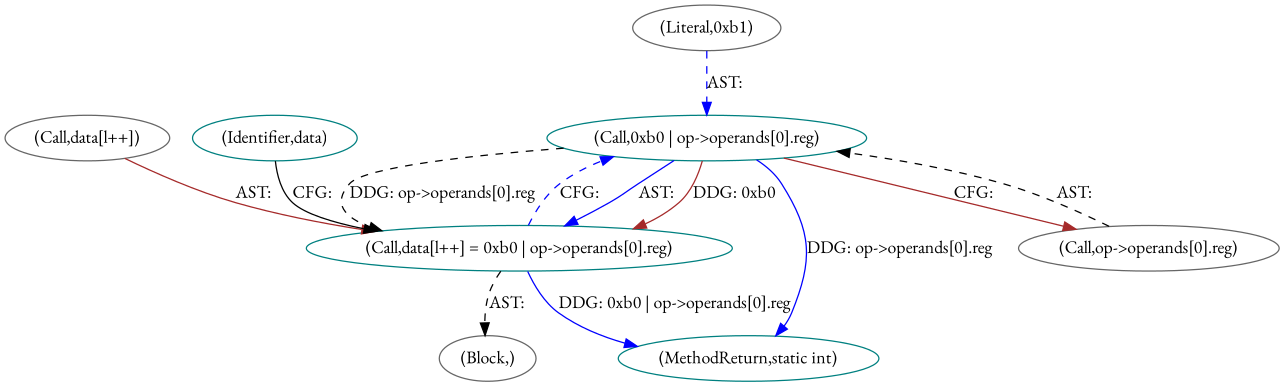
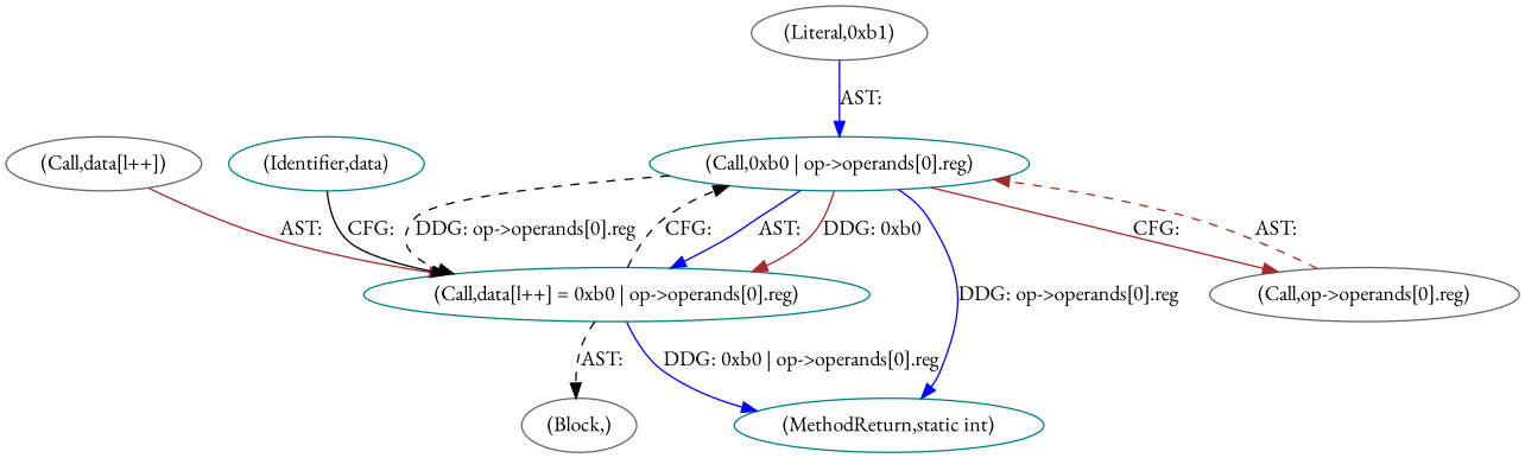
  digraph {
    fontname="EB Garamond"
    node [color=teal fontname="EB Garamond"]
    edge [color=black fontname="EB Garamond" style=solid]
    n1 [label="(Call,0xb0 | op->operands[0].reg)"]
    n2 [label="(Call,data[l++] = 0xb0 | op->operands[0].reg)"]
    n3 [label="(MethodReturn,static int)"]
    n4 [color=gray40 label="(Call,op->operands[0].reg)"]
    n5 [color=gray40 label="(Block,)"]
    n6 [color=gray40 label="(Literal,0xb1)"]
    n7 [color=gray40 label="(Call,data[l++])"]
    n8 [label="(Identifier,data)"]
    n1 -> n2 [color=blue label="AST: "]
    n1 -> n2 [color=brown label="DDG: 0xb0"]
    n1 -> n2 [label="DDG: op->operands[0].reg" style=dashed]
    n1 -> n3 [color=blue label="DDG: op->operands[0].reg"]
    n1 -> n4 [color=brown label="CFG: "]
-   n2 -> n1 [color=blue label="CFG: " style=dashed]
+   n2 -> n1 [label="CFG: " style=dashed]
    n2 -> n3 [color=blue label="DDG: 0xb0 | op->operands[0].reg"]
    n2 -> n5 [label="AST: " style=dashed]
-   n4 -> n1 [label="AST: " style=dashed]
-   n6 -> n1 [color=blue label="AST: " style=dashed]
+   n4 -> n1 [color=brown label="AST: " style=dashed]
+   n6 -> n1 [color=blue label="AST: "]
    n7 -> n2 [color=brown label="AST: "]
    n8 -> n2 [label="CFG: "]
  }
